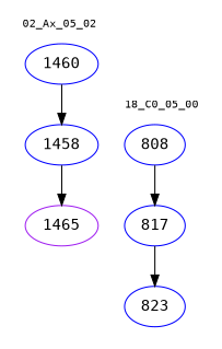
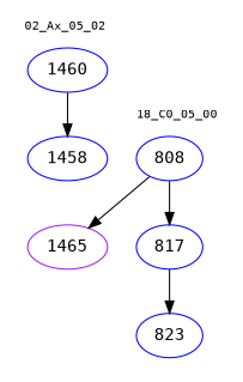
  digraph {
    fontname="DejaVu Sans Mono"
    node [color=blue fontname="DejaVu Sans Mono"]
    edge [color=black fontname="DejaVu Sans Mono"]
    n1 [label=1460]
    n2 [label=1458]
    n3 [color=purple label=1465]
    n4 [label=808]
    n5 [label=817]
    n6 [label=823]
    subgraph cluster_1 {
      color=white
      fontsize=10
      label="02_Ax_05_02"
      n1
      n2
      n3
    }
    subgraph cluster_2 {
      color=white
      fontsize=10
      label="18_C0_05_00"
      n4
      n5
      n6
    }
    n1 -> n2
-   n2 -> n3
+   n4 -> n3
    n4 -> n5
    n5 -> n6
  }
